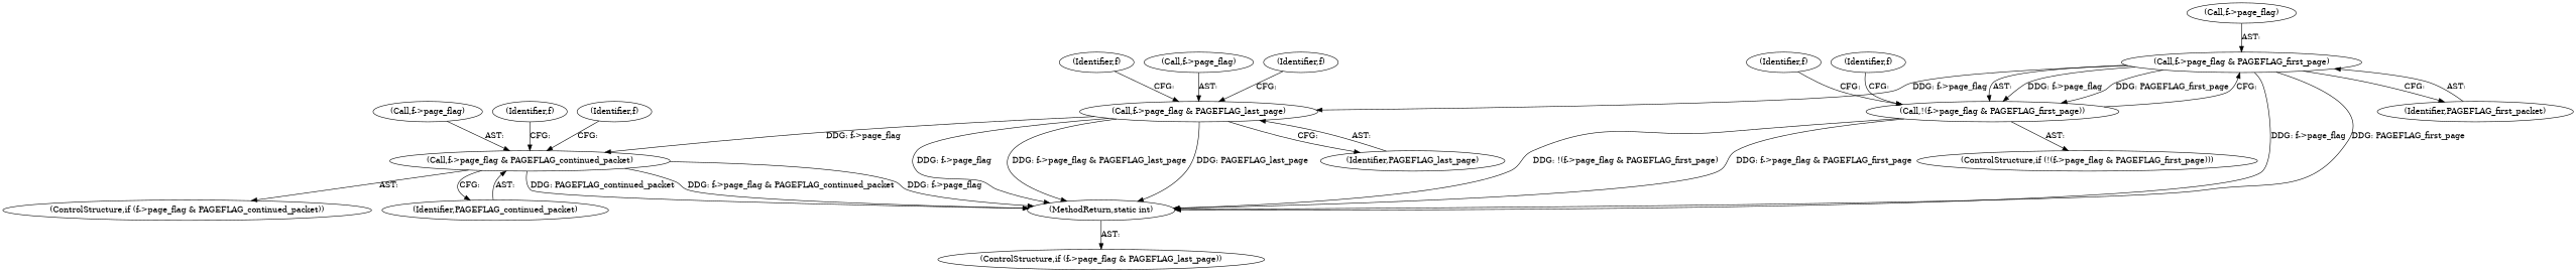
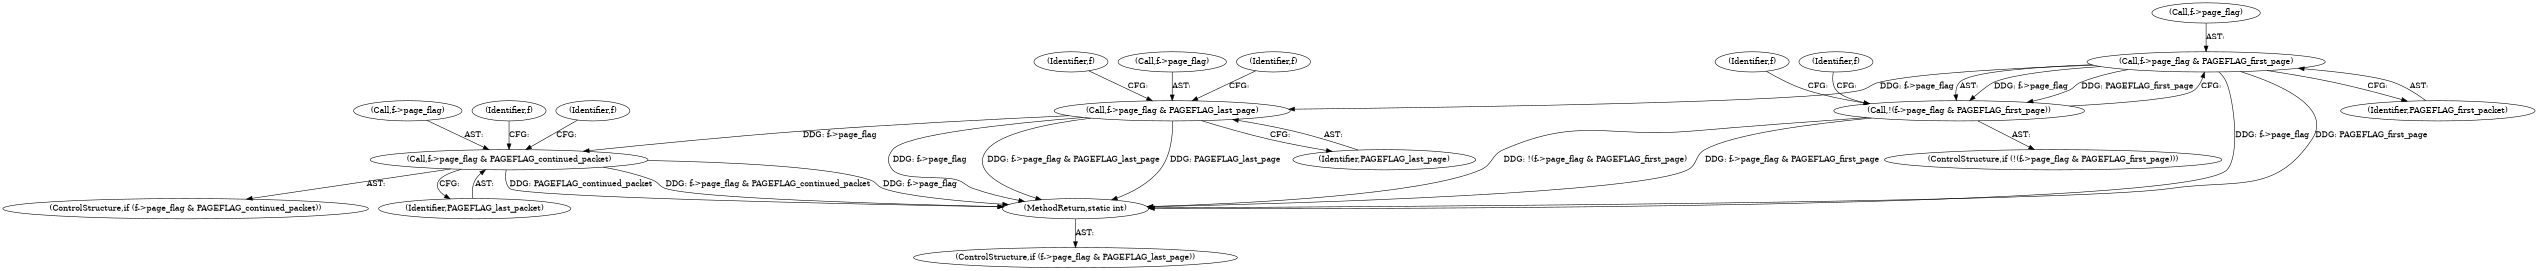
  digraph {
    n1 [label="(Call,f->page_flag & PAGEFLAG_first_page)"]
    n2 [label="(Call,!(f->page_flag & PAGEFLAG_first_page))"]
    n3 [label="(Call,f->page_flag & PAGEFLAG_last_page)"]
    n4 [label="(MethodReturn,static int)"]
    n5 [label="(Identifier,PAGEFLAG_first_packet)"]
    n6 [label="(ControlStructure,if (!(f->page_flag & PAGEFLAG_first_page)))"]
    n7 [label="(Call,f->page_flag & PAGEFLAG_continued_packet)"]
    n8 [label="(Identifier,PAGEFLAG_last_page)"]
    n9 [label="(ControlStructure,if (f->page_flag & PAGEFLAG_last_page))"]
    n10 [label="(ControlStructure,if (f->page_flag & PAGEFLAG_continued_packet))"]
-   n11 [label="(Identifier,PAGEFLAG_continued_packet)"]
+   n11 [label="(Identifier,PAGEFLAG_last_packet)"]
    n12 [label="(Identifier,f)"]
    n13 [label="(Call,f->page_flag)"]
    n14 [label="(Call,f->page_flag)"]
    n15 [label="(Identifier,f)"]
    n16 [label="(Call,f->page_flag)"]
    n17 [label="(Identifier,f)"]
    n18 [label="(Identifier,f)"]
    n19 [label="(Identifier,f)"]
    n20 [label="(Identifier,f)"]
    n1 -> n2 [label="AST: "]
    n1 -> n2 [label="DDG: f->page_flag"]
    n1 -> n2 [label="DDG: PAGEFLAG_first_page"]
    n1 -> n3 [label="DDG: f->page_flag"]
    n1 -> n4 [label="DDG: f->page_flag"]
    n1 -> n4 [label="DDG: PAGEFLAG_first_page"]
    n1 -> n5 [label="CFG: "]
    n2 -> n1 [label="CFG: "]
    n2 -> n4 [label="DDG: !(f->page_flag & PAGEFLAG_first_page)"]
    n2 -> n4 [label="DDG: f->page_flag & PAGEFLAG_first_page"]
    n2 -> n6 [label="AST: "]
    n3 -> n4 [label="DDG: f->page_flag"]
    n3 -> n4 [label="DDG: f->page_flag & PAGEFLAG_last_page"]
    n3 -> n4 [label="DDG: PAGEFLAG_last_page"]
    n3 -> n7 [label="DDG: f->page_flag"]
    n3 -> n8 [label="CFG: "]
    n4 -> n9 [label="AST: "]
    n5 -> n1 [label="AST: "]
    n7 -> n4 [label="DDG: PAGEFLAG_continued_packet"]
    n7 -> n4 [label="DDG: f->page_flag & PAGEFLAG_continued_packet"]
    n7 -> n4 [label="DDG: f->page_flag"]
    n7 -> n10 [label="AST: "]
    n7 -> n11 [label="CFG: "]
    n8 -> n3 [label="AST: "]
    n11 -> n7 [label="AST: "]
    n12 -> n3 [label="CFG: "]
    n13 -> n7 [label="AST: "]
    n14 -> n3 [label="AST: "]
    n15 -> n3 [label="CFG: "]
    n16 -> n1 [label="AST: "]
    n17 -> n2 [label="CFG: "]
    n18 -> n7 [label="CFG: "]
    n19 -> n7 [label="CFG: "]
    n20 -> n2 [label="CFG: "]
  }
